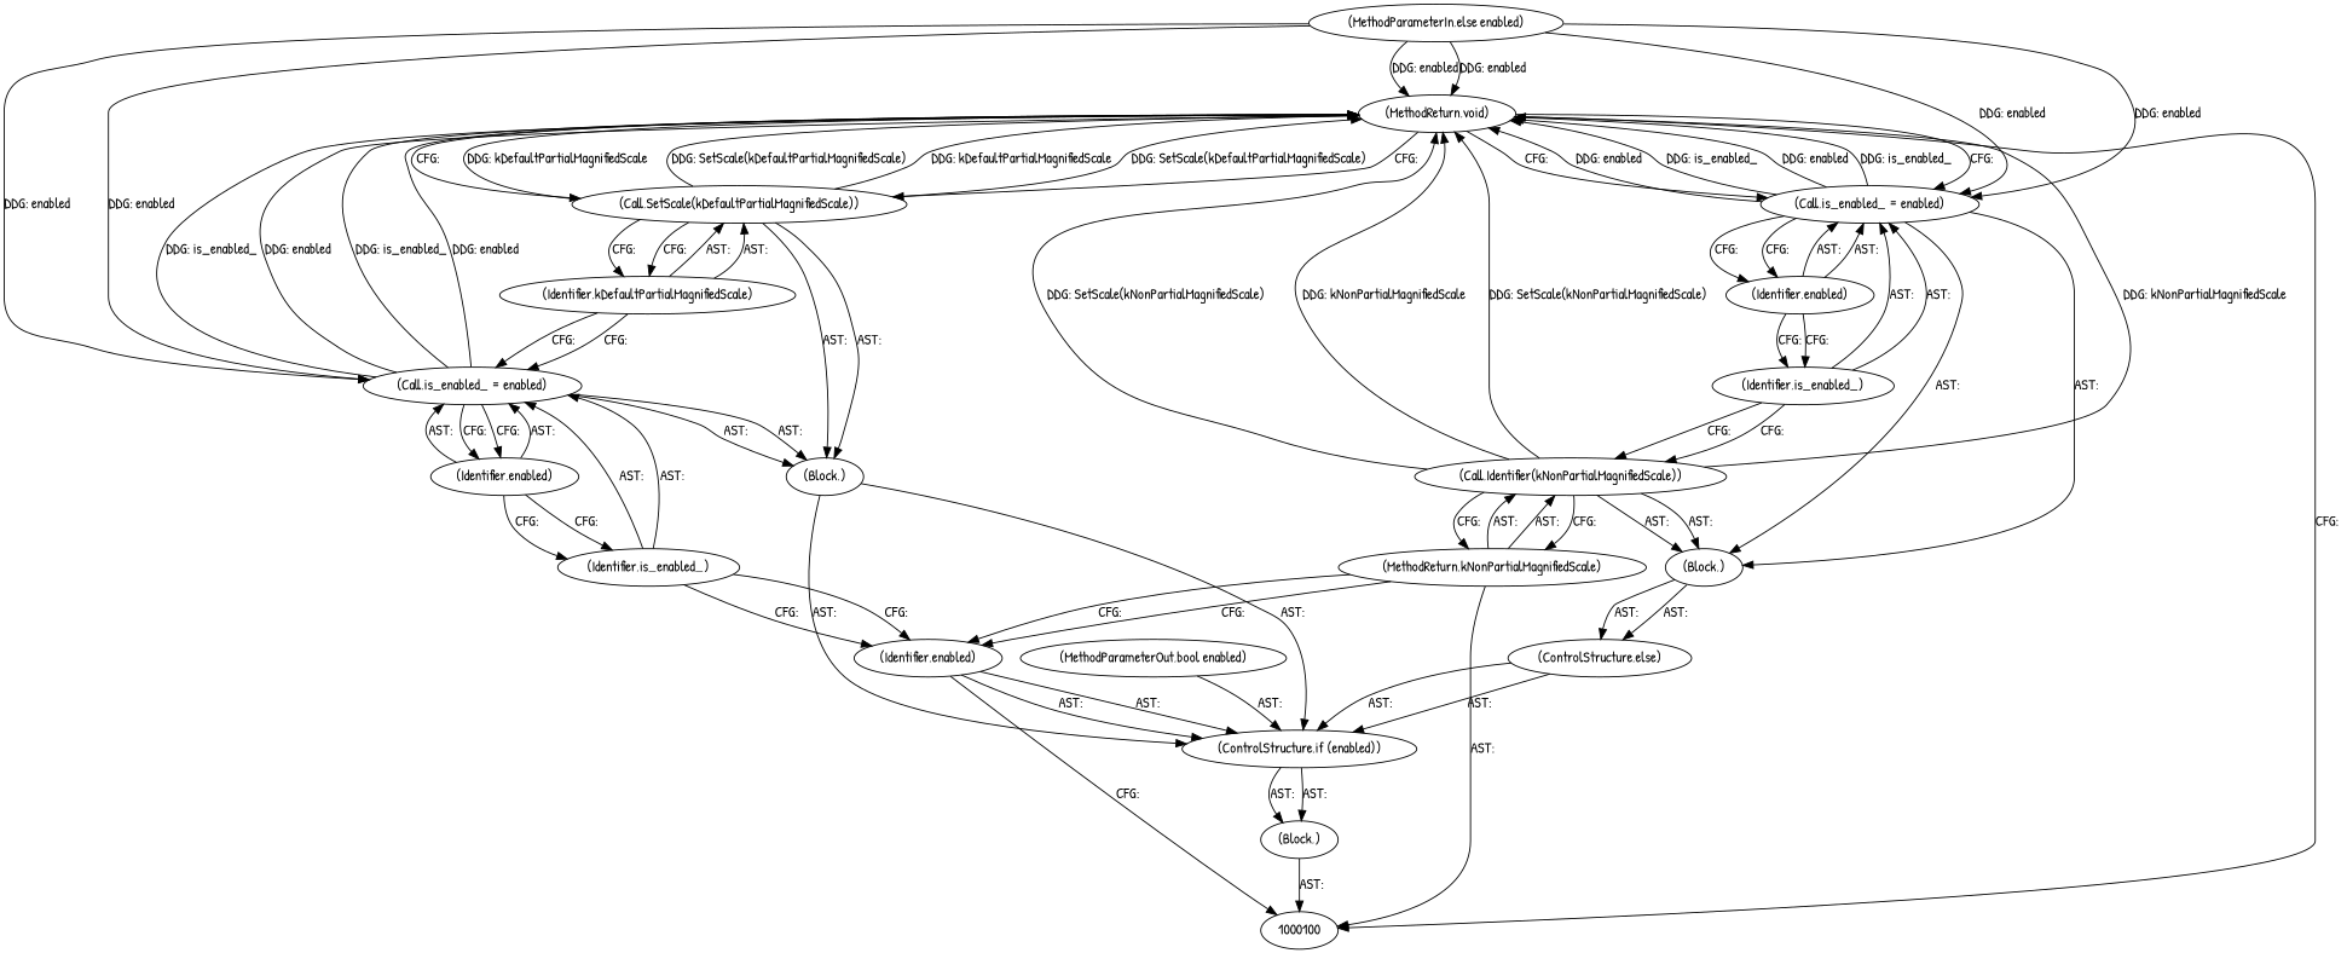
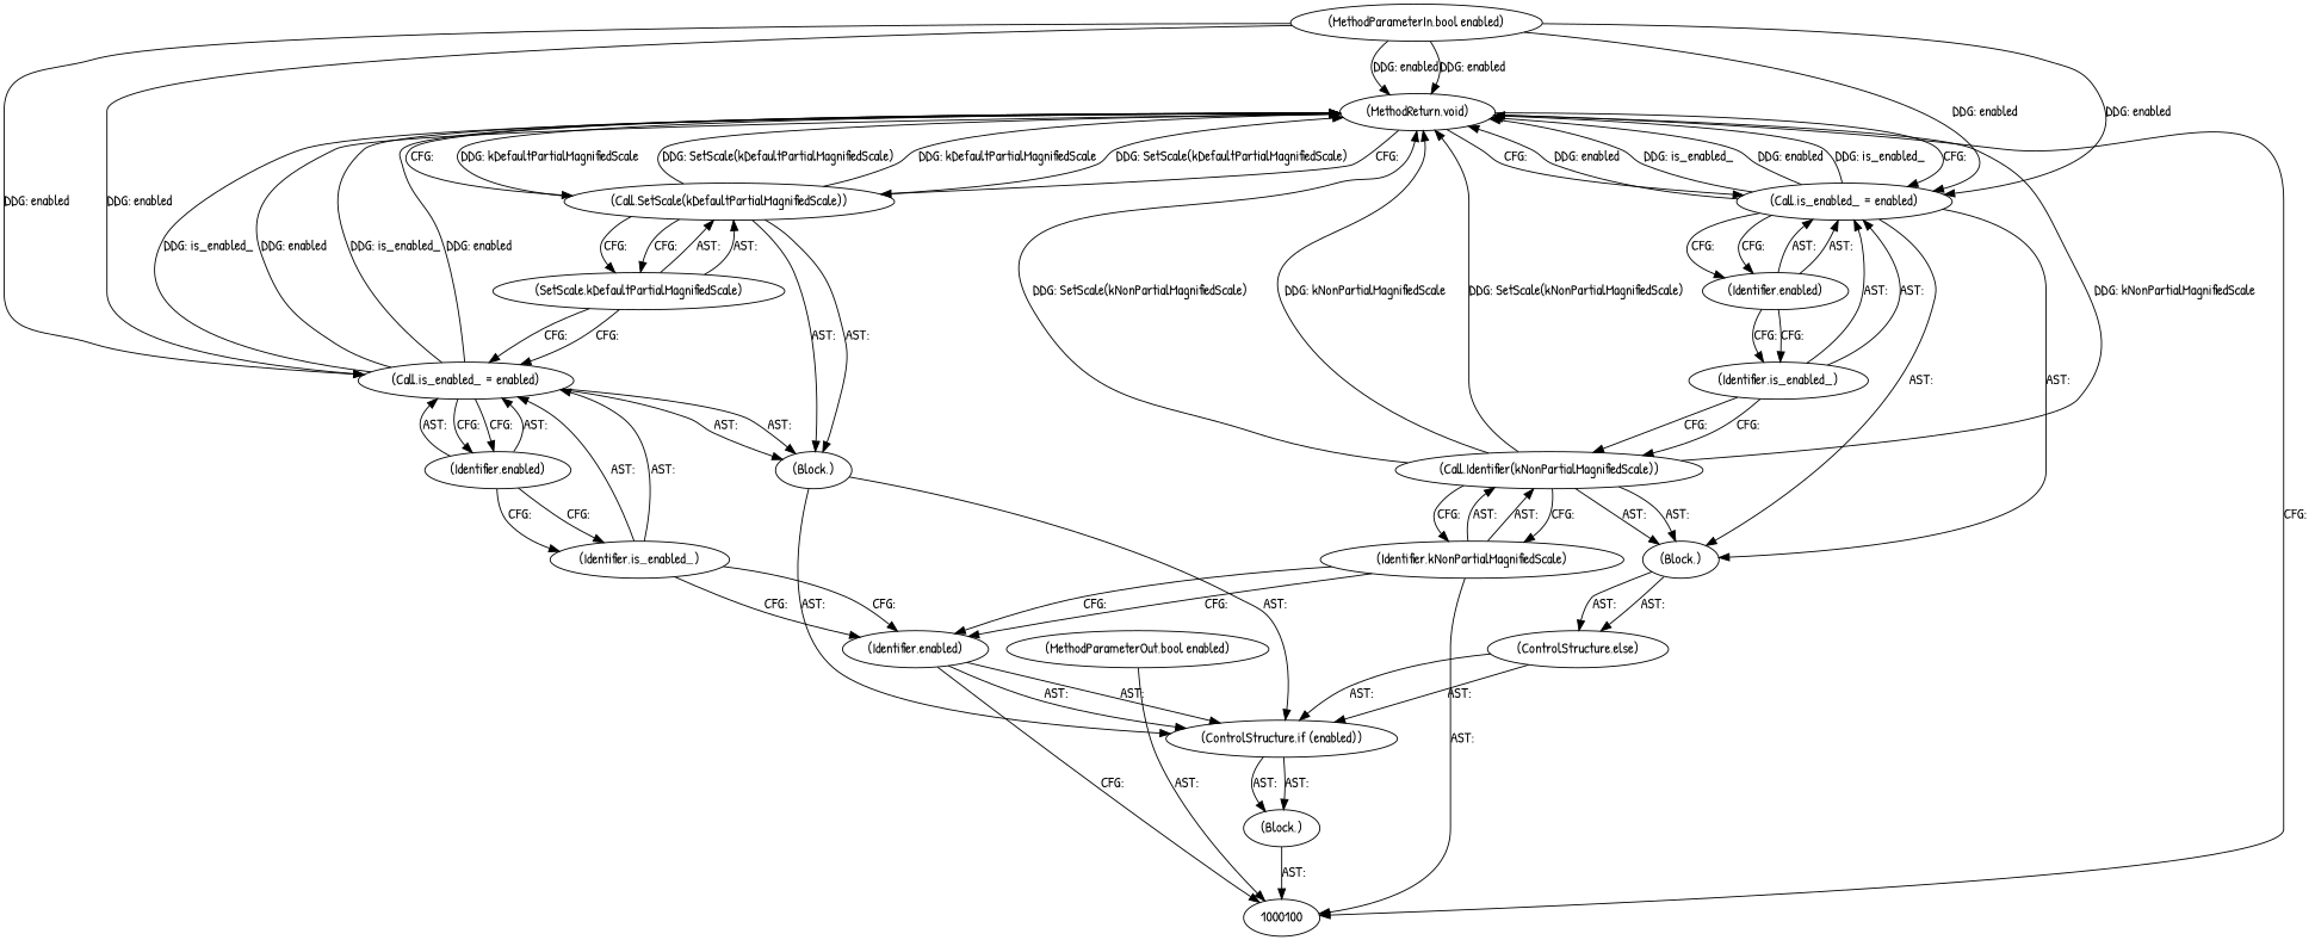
  digraph {
    fontname="Patrick Hand"
    node [fontname="Patrick Hand"]
    edge [fontname="Patrick Hand"]
    n1 [label="(MethodReturn,void)"]
    n2 [label="(Call,SetScale(kDefaultPartialMagnifiedScale))"]
    n3 [label="(Call,is_enabled_ = enabled)"]
    1000100
    n5 [label="(Block,)"]
-   n6 [label="(Identifier,kDefaultPartialMagnifiedScale)"]
+   n6 [label="(SetScale,kDefaultPartialMagnifiedScale)"]
    n7 [label="(Block,)"]
    n8 [label="(Identifier,enabled)"]
-   n9 [label="(MethodParameterIn,else enabled)"]
+   n9 [label="(MethodParameterIn,bool enabled)"]
    n10 [label="(Call,is_enabled_ = enabled)"]
    n11 [label="(Identifier,enabled)"]
    n12 [label="(MethodParameterOut,bool enabled)"]
    n13 [label="(Block,)"]
    n14 [label="(ControlStructure,if (enabled))"]
    n15 [label="(Identifier,enabled)"]
    n16 [label="(Identifier,is_enabled_)"]
    n17 [label="(ControlStructure,else)"]
-   n18 [label="(MethodReturn,kNonPartialMagnifiedScale)"]
+   n18 [label="(Identifier,kNonPartialMagnifiedScale)"]
    n19 [label="(Call,Identifier(kNonPartialMagnifiedScale))"]
    n20 [label="(Identifier,is_enabled_)"]
    n1 -> n2 [label="CFG: "]
    n1 -> n2 [label="CFG: "]
    n1 -> n3 [label="CFG: "]
    n1 -> n3 [label="CFG: "]
    n1 -> 1000100 [label="CFG: "]
    n2 -> n1 [label="DDG: kDefaultPartialMagnifiedScale"]
    n2 -> n1 [label="DDG: SetScale(kDefaultPartialMagnifiedScale)"]
    n2 -> n1 [label="DDG: kDefaultPartialMagnifiedScale"]
    n2 -> n1 [label="DDG: SetScale(kDefaultPartialMagnifiedScale)"]
    n2 -> n5 [label="AST: "]
    n2 -> n5 [label="AST: "]
    n2 -> n6 [label="CFG: "]
    n2 -> n6 [label="CFG: "]
    n3 -> n1 [label="DDG: enabled"]
    n3 -> n1 [label="DDG: is_enabled_"]
    n3 -> n1 [label="DDG: enabled"]
    n3 -> n1 [label="DDG: is_enabled_"]
    n3 -> n7 [label="AST: "]
    n3 -> n7 [label="AST: "]
    n3 -> n8 [label="CFG: "]
    n3 -> n8 [label="CFG: "]
    n5 -> n14 [label="AST: "]
    n5 -> n14 [label="AST: "]
    n6 -> n2 [label="AST: "]
    n6 -> n2 [label="AST: "]
    n6 -> n10 [label="CFG: "]
    n6 -> n10 [label="CFG: "]
    n7 -> n17 [label="AST: "]
    n7 -> n17 [label="AST: "]
    n8 -> n3 [label="AST: "]
    n8 -> n3 [label="AST: "]
    n8 -> n20 [label="CFG: "]
    n8 -> n20 [label="CFG: "]
    n9 -> n1 [label="DDG: enabled"]
    n9 -> n1 [label="DDG: enabled"]
    n9 -> n3 [label="DDG: enabled"]
    n9 -> n3 [label="DDG: enabled"]
    n9 -> n10 [label="DDG: enabled"]
    n9 -> n10 [label="DDG: enabled"]
    n10 -> n1 [label="DDG: enabled"]
    n10 -> n1 [label="DDG: is_enabled_"]
    n10 -> n1 [label="DDG: enabled"]
    n10 -> n1 [label="DDG: is_enabled_"]
    n10 -> n5 [label="AST: "]
    n10 -> n5 [label="AST: "]
    n10 -> n11 [label="CFG: "]
    n10 -> n11 [label="CFG: "]
    n11 -> n10 [label="AST: "]
    n11 -> n10 [label="AST: "]
    n11 -> n16 [label="CFG: "]
    n11 -> n16 [label="CFG: "]
-   n12 -> n14 [label="AST: "]
+   n12 -> 1000100 [label="AST: "]
    n13 -> 1000100 [label="AST: "]
    n14 -> n13 [label="AST: "]
    n14 -> n13 [label="AST: "]
    n15 -> 1000100 [label="CFG: "]
    n15 -> n14 [label="AST: "]
    n15 -> n14 [label="AST: "]
    n16 -> n10 [label="AST: "]
    n16 -> n10 [label="AST: "]
    n16 -> n15 [label="CFG: "]
    n16 -> n15 [label="CFG: "]
    n17 -> n14 [label="AST: "]
    n17 -> n14 [label="AST: "]
    n18 -> 1000100 [label="AST: "]
    n18 -> n15 [label="CFG: "]
    n18 -> n15 [label="CFG: "]
    n18 -> n19 [label="AST: "]
    n18 -> n19 [label="AST: "]
    n19 -> n1 [label="DDG: kNonPartialMagnifiedScale"]
    n19 -> n1 [label="DDG: SetScale(kNonPartialMagnifiedScale)"]
    n19 -> n1 [label="DDG: kNonPartialMagnifiedScale"]
    n19 -> n1 [label="DDG: SetScale(kNonPartialMagnifiedScale)"]
    n19 -> n7 [label="AST: "]
    n19 -> n7 [label="AST: "]
    n19 -> n18 [label="CFG: "]
    n19 -> n18 [label="CFG: "]
    n20 -> n3 [label="AST: "]
    n20 -> n3 [label="AST: "]
    n20 -> n19 [label="CFG: "]
    n20 -> n19 [label="CFG: "]
  }
